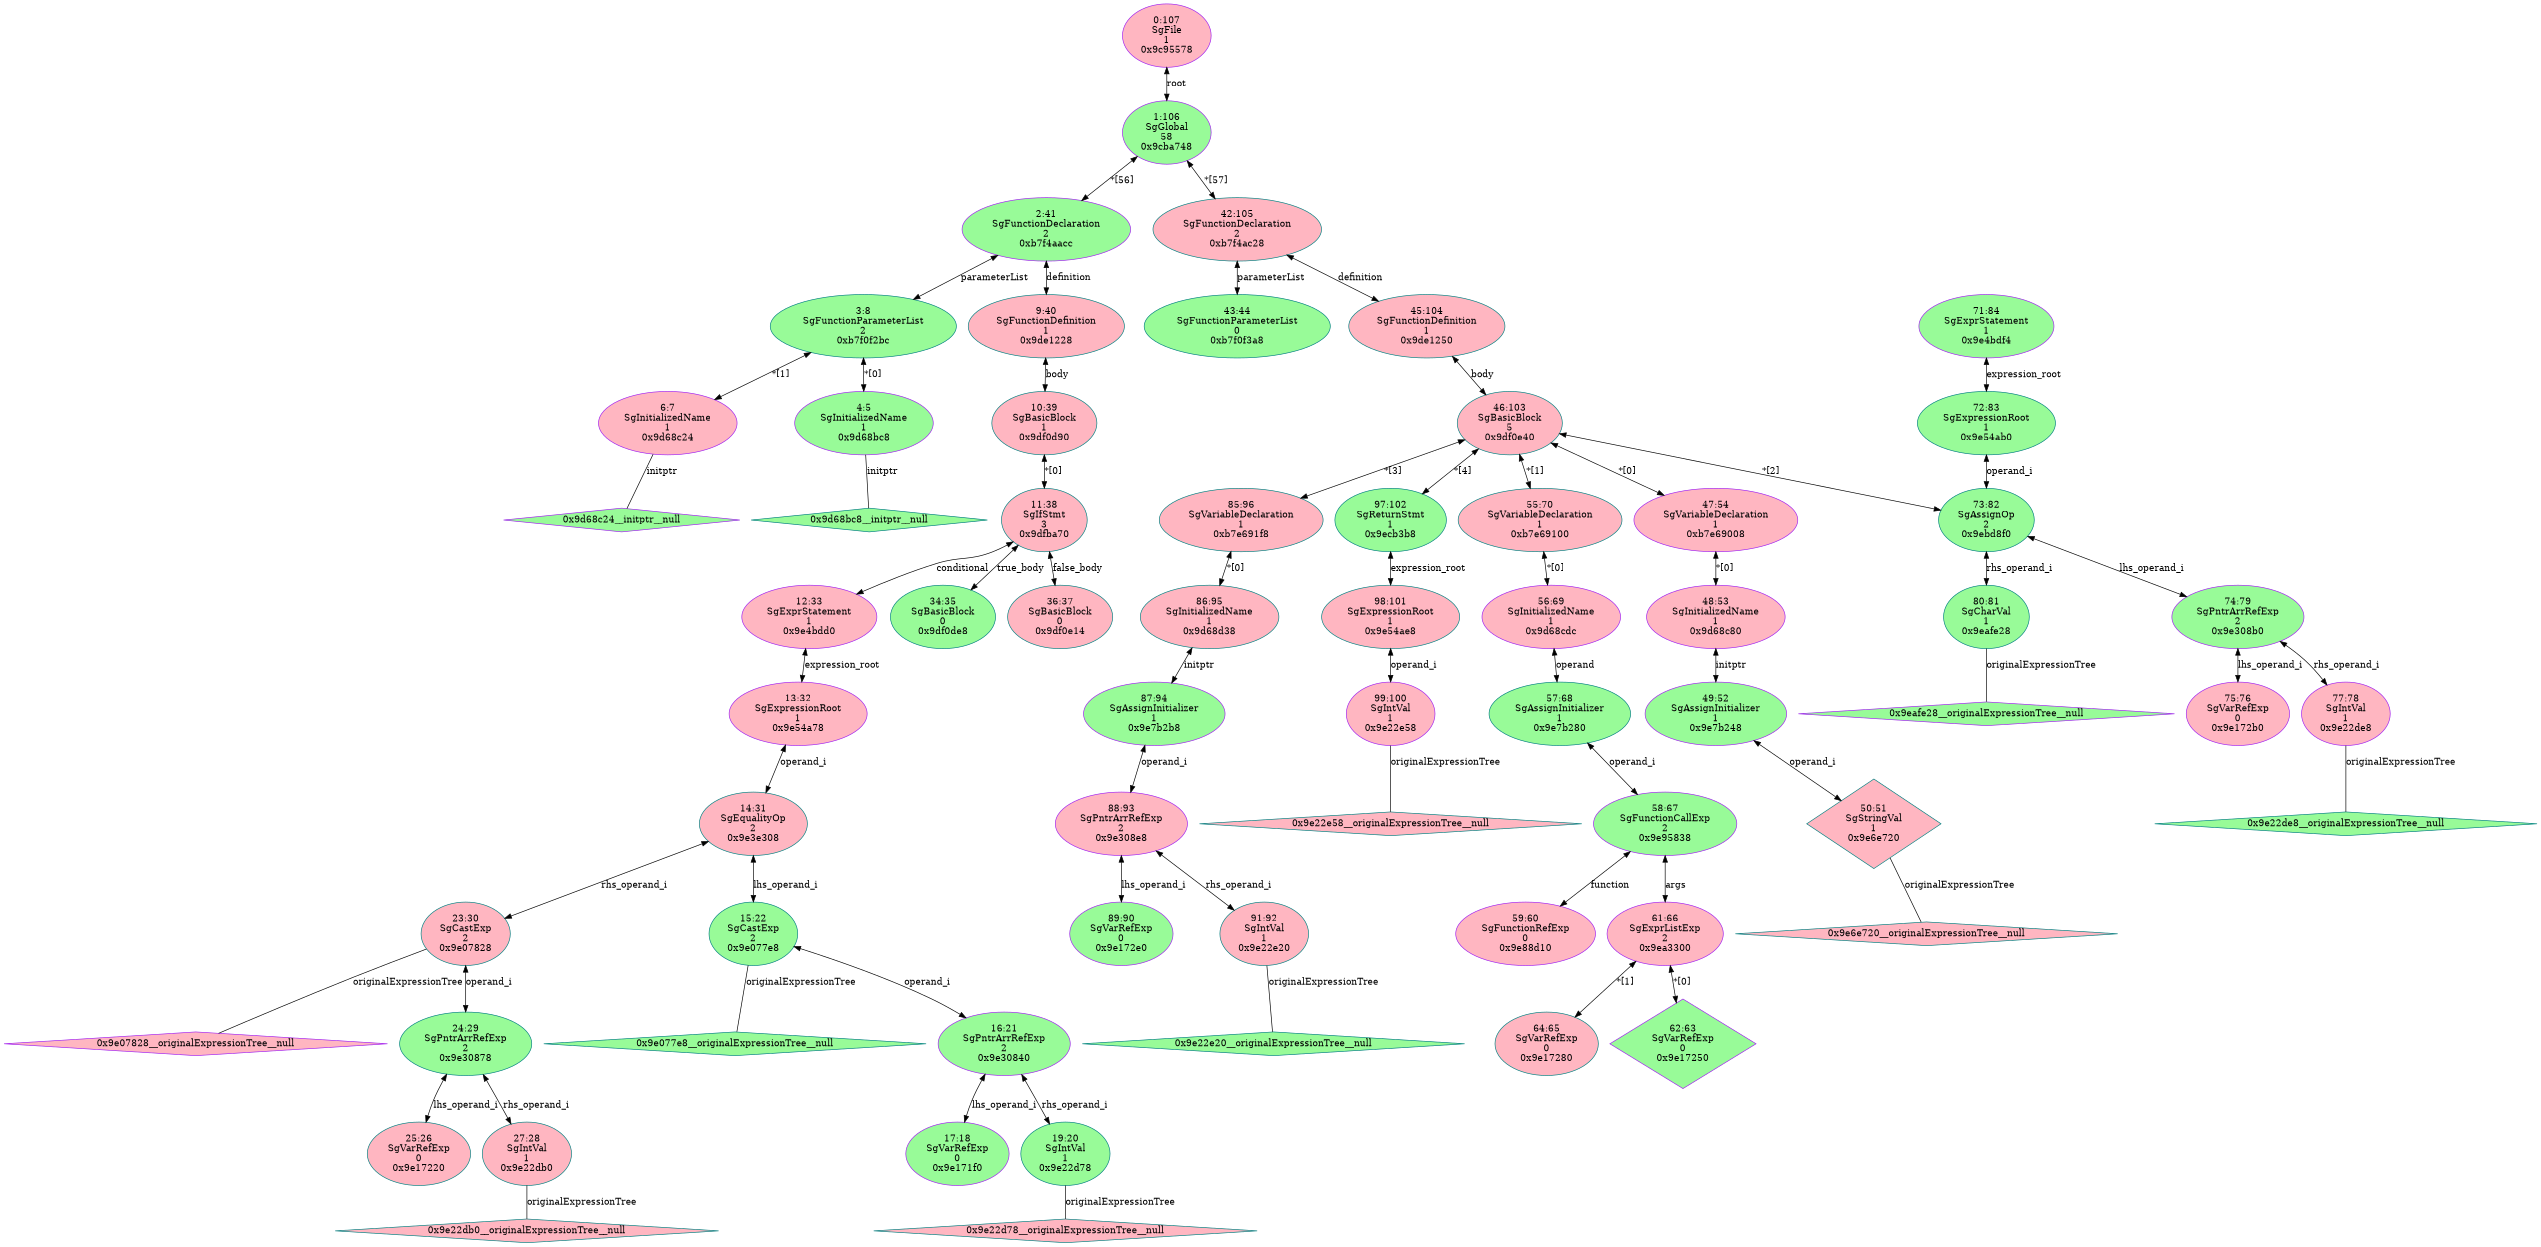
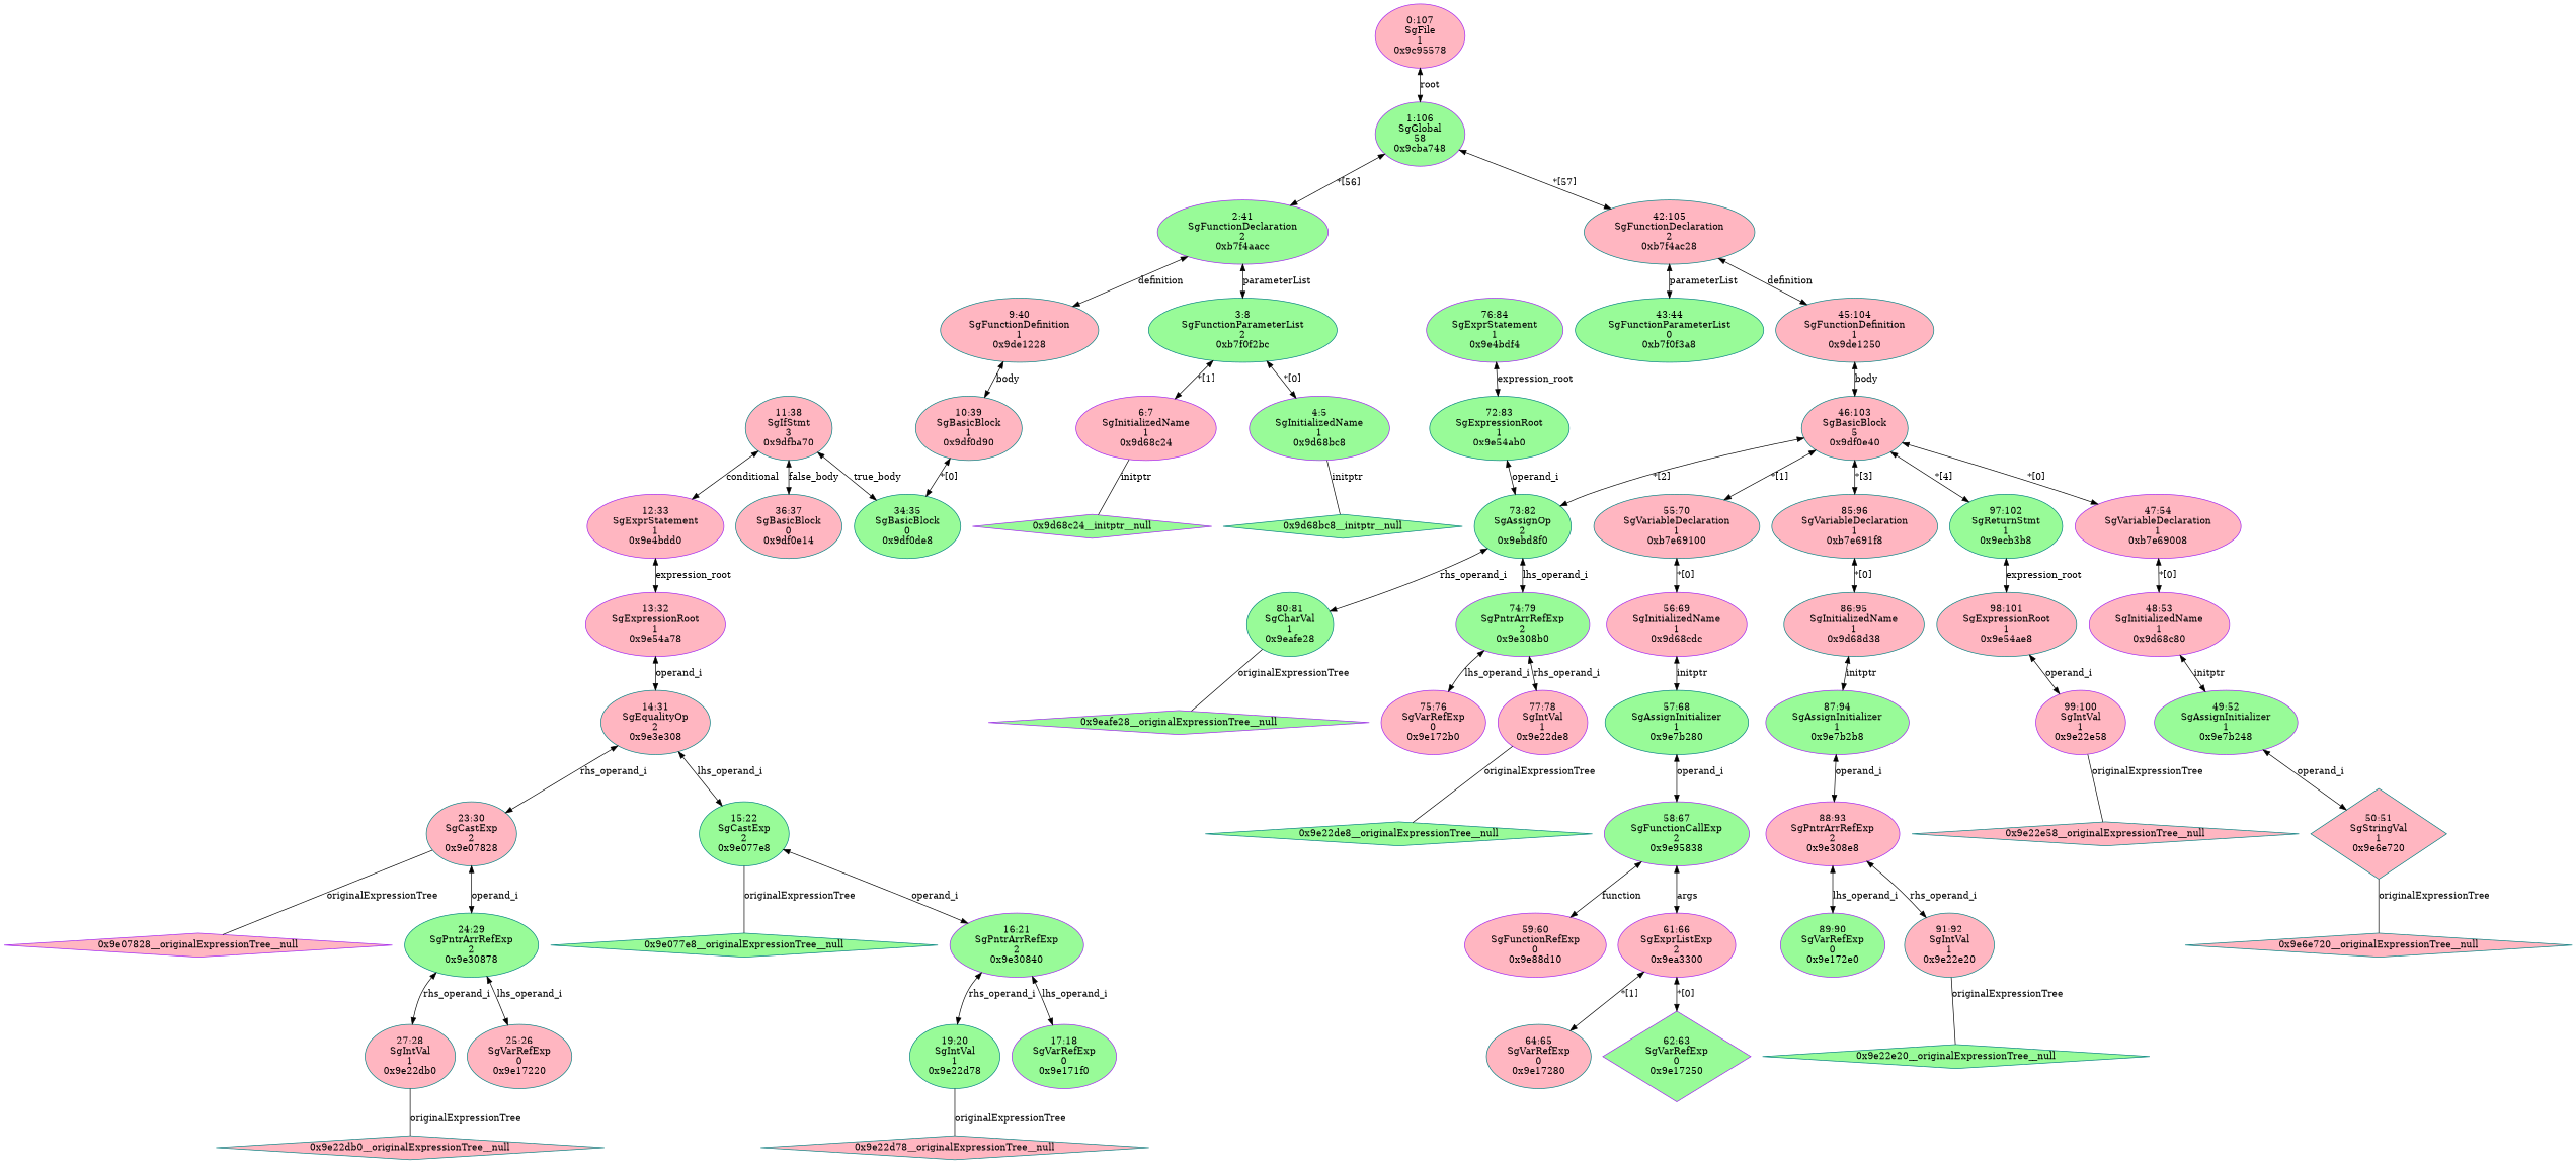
  digraph {
    node [color=teal fillcolor=lightpink style=filled]
    edge [dir=both]
    n1 [color=purple fillcolor=palegreen label="4:5\nSgInitializedName\n1\n0x9d68bc8\n"]
    "0x9d68bc8__initptr__null" [fillcolor=palegreen shape=diamond]
    n3 [color=purple label="6:7\nSgInitializedName\n1\n0x9d68c24\n"]
    "0x9d68c24__initptr__null" [color=purple fillcolor=palegreen shape=diamond]
    n5 [fillcolor=palegreen label="3:8\nSgFunctionParameterList\n2\n0xb7f0f2bc\n"]
    n6 [color=purple fillcolor=palegreen label="17:18\nSgVarRefExp\n0\n0x9e171f0\n"]
    n7 [fillcolor=palegreen label="19:20\nSgIntVal\n1\n0x9e22d78\n"]
    "0x9e22d78__originalExpressionTree__null" [shape=diamond]
    n9 [color=purple fillcolor=palegreen label="16:21\nSgPntrArrRefExp\n2\n0x9e30840\n"]
    n10 [fillcolor=palegreen label="15:22\nSgCastExp\n2\n0x9e077e8\n"]
    "0x9e077e8__originalExpressionTree__null" [fillcolor=palegreen shape=diamond]
    n12 [label="25:26\nSgVarRefExp\n0\n0x9e17220\n"]
    n13 [label="27:28\nSgIntVal\n1\n0x9e22db0\n"]
    "0x9e22db0__originalExpressionTree__null" [shape=diamond]
    n15 [fillcolor=palegreen label="24:29\nSgPntrArrRefExp\n2\n0x9e30878\n"]
    n16 [label="23:30\nSgCastExp\n2\n0x9e07828\n"]
    "0x9e07828__originalExpressionTree__null" [color=purple shape=diamond]
    n18 [label="14:31\nSgEqualityOp\n2\n0x9e3e308\n"]
    n19 [color=purple label="13:32\nSgExpressionRoot\n1\n0x9e54a78\n"]
    n20 [color=purple label="12:33\nSgExprStatement\n1\n0x9e4bdd0\n"]
    n21 [fillcolor=palegreen label="34:35\nSgBasicBlock\n0\n0x9df0de8\n"]
    n22 [label="36:37\nSgBasicBlock\n0\n0x9df0e14\n"]
    n23 [label="11:38\nSgIfStmt\n3\n0x9dfba70\n"]
    n24 [label="10:39\nSgBasicBlock\n1\n0x9df0d90\n"]
    n25 [label="9:40\nSgFunctionDefinition\n1\n0x9de1228\n"]
    n26 [color=purple fillcolor=palegreen label="2:41\nSgFunctionDeclaration\n2\n0xb7f4aacc\n"]
    n27 [fillcolor=palegreen label="43:44\nSgFunctionParameterList\n0\n0xb7f0f3a8\n"]
    n28 [label="50:51\nSgStringVal\n1\n0x9e6e720\n" shape=diamond]
    "0x9e6e720__originalExpressionTree__null" [shape=diamond]
    n30 [color=purple fillcolor=palegreen label="49:52\nSgAssignInitializer\n1\n0x9e7b248\n"]
    n31 [color=purple label="48:53\nSgInitializedName\n1\n0x9d68c80\n"]
    n32 [color=purple label="47:54\nSgVariableDeclaration\n1\n0xb7e69008\n"]
    n33 [color=purple label="59:60\nSgFunctionRefExp\n0\n0x9e88d10\n"]
    n34 [color=purple fillcolor=palegreen label="62:63\nSgVarRefExp\n0\n0x9e17250\n" shape=diamond]
    n35 [label="64:65\nSgVarRefExp\n0\n0x9e17280\n"]
    n36 [color=purple label="61:66\nSgExprListExp\n2\n0x9ea3300\n"]
    n37 [color=purple fillcolor=palegreen label="58:67\nSgFunctionCallExp\n2\n0x9e95838\n"]
    n38 [fillcolor=palegreen label="57:68\nSgAssignInitializer\n1\n0x9e7b280\n"]
    n39 [color=purple label="56:69\nSgInitializedName\n1\n0x9d68cdc\n"]
    n40 [label="55:70\nSgVariableDeclaration\n1\n0xb7e69100\n"]
    n41 [color=purple label="75:76\nSgVarRefExp\n0\n0x9e172b0\n"]
    n42 [color=purple label="77:78\nSgIntVal\n1\n0x9e22de8\n"]
    "0x9e22de8__originalExpressionTree__null" [fillcolor=palegreen shape=diamond]
    n44 [color=purple fillcolor=palegreen label="74:79\nSgPntrArrRefExp\n2\n0x9e308b0\n"]
    n45 [fillcolor=palegreen label="80:81\nSgCharVal\n1\n0x9eafe28\n"]
    "0x9eafe28__originalExpressionTree__null" [color=purple fillcolor=palegreen shape=diamond]
    n47 [fillcolor=palegreen label="73:82\nSgAssignOp\n2\n0x9ebd8f0\n"]
    n48 [fillcolor=palegreen label="72:83\nSgExpressionRoot\n1\n0x9e54ab0\n"]
-   n49 [color=purple fillcolor=palegreen label="71:84\nSgExprStatement\n1\n0x9e4bdf4\n"]
+   n49 [color=purple fillcolor=palegreen label="76:84\nSgExprStatement\n1\n0x9e4bdf4\n"]
    n50 [color=purple fillcolor=palegreen label="89:90\nSgVarRefExp\n0\n0x9e172e0\n"]
    n51 [label="91:92\nSgIntVal\n1\n0x9e22e20\n"]
    "0x9e22e20__originalExpressionTree__null" [fillcolor=palegreen shape=diamond]
    n53 [color=purple label="88:93\nSgPntrArrRefExp\n2\n0x9e308e8\n"]
    n54 [color=purple fillcolor=palegreen label="87:94\nSgAssignInitializer\n1\n0x9e7b2b8\n"]
    n55 [label="86:95\nSgInitializedName\n1\n0x9d68d38\n"]
    n56 [label="85:96\nSgVariableDeclaration\n1\n0xb7e691f8\n"]
    n57 [color=purple label="99:100\nSgIntVal\n1\n0x9e22e58\n"]
    "0x9e22e58__originalExpressionTree__null" [shape=diamond]
    n59 [label="98:101\nSgExpressionRoot\n1\n0x9e54ae8\n"]
    n60 [fillcolor=palegreen label="97:102\nSgReturnStmt\n1\n0x9ecb3b8\n"]
    n61 [label="46:103\nSgBasicBlock\n5\n0x9df0e40\n"]
    n62 [label="45:104\nSgFunctionDefinition\n1\n0x9de1250\n"]
    n63 [label="42:105\nSgFunctionDeclaration\n2\n0xb7f4ac28\n"]
    n64 [color=purple fillcolor=palegreen label="1:106\nSgGlobal\n58\n0x9cba748\n"]
    n65 [color=purple label="0:107\nSgFile\n1\n0x9c95578\n"]
    n1 -> "0x9d68bc8__initptr__null" [dir=none label=initptr]
    n3 -> "0x9d68c24__initptr__null" [dir=none label=initptr]
    n5 -> n1 [label="*[0]"]
    n5 -> n3 [label="*[1]"]
    n7 -> "0x9e22d78__originalExpressionTree__null" [dir=none label=originalExpressionTree]
    n9 -> n6 [label=lhs_operand_i]
    n9 -> n7 [label=rhs_operand_i]
    n10 -> n9 [label=operand_i]
    n10 -> "0x9e077e8__originalExpressionTree__null" [dir=none label=originalExpressionTree]
    n13 -> "0x9e22db0__originalExpressionTree__null" [dir=none label=originalExpressionTree]
    n15 -> n12 [label=lhs_operand_i]
    n15 -> n13 [label=rhs_operand_i]
    n16 -> n15 [label=operand_i]
    n16 -> "0x9e07828__originalExpressionTree__null" [dir=none label=originalExpressionTree]
    n18 -> n10 [label=lhs_operand_i]
    n18 -> n16 [label=rhs_operand_i]
    n19 -> n18 [label=operand_i]
    n20 -> n19 [label=expression_root]
    n23 -> n20 [label=conditional]
    n23 -> n21 [label=true_body]
    n23 -> n22 [label=false_body]
-   n24 -> n23 [label="*[0]"]
+   n24 -> n21 [label="*[0]"]
    n25 -> n24 [label=body]
    n26 -> n5 [label=parameterList]
    n26 -> n25 [label=definition]
    n28 -> "0x9e6e720__originalExpressionTree__null" [dir=none label=originalExpressionTree]
    n30 -> n28 [label=operand_i]
    n31 -> n30 [label=initptr]
    n32 -> n31 [label="*[0]"]
    n36 -> n34 [label="*[0]"]
    n36 -> n35 [label="*[1]"]
    n37 -> n33 [label=function]
    n37 -> n36 [label=args]
    n38 -> n37 [label=operand_i]
-   n39 -> n38 [label=operand]
+   n39 -> n38 [label=initptr]
    n40 -> n39 [label="*[0]"]
    n42 -> "0x9e22de8__originalExpressionTree__null" [dir=none label=originalExpressionTree]
    n44 -> n41 [label=lhs_operand_i]
    n44 -> n42 [label=rhs_operand_i]
    n45 -> "0x9eafe28__originalExpressionTree__null" [dir=none label=originalExpressionTree]
    n47 -> n44 [label=lhs_operand_i]
    n47 -> n45 [label=rhs_operand_i]
    n48 -> n47 [label=operand_i]
    n49 -> n48 [label=expression_root]
    n51 -> "0x9e22e20__originalExpressionTree__null" [dir=none label=originalExpressionTree]
    n53 -> n50 [label=lhs_operand_i]
    n53 -> n51 [label=rhs_operand_i]
    n54 -> n53 [label=operand_i]
    n55 -> n54 [label=initptr]
    n56 -> n55 [label="*[0]"]
    n57 -> "0x9e22e58__originalExpressionTree__null" [dir=none label=originalExpressionTree]
    n59 -> n57 [label=operand_i]
    n60 -> n59 [label=expression_root]
    n61 -> n32 [label="*[0]"]
    n61 -> n40 [label="*[1]"]
    n61 -> n47 [label="*[2]"]
    n61 -> n56 [label="*[3]"]
    n61 -> n60 [label="*[4]"]
    n62 -> n61 [label=body]
    n63 -> n27 [label=parameterList]
    n63 -> n62 [label=definition]
    n64 -> n26 [label="*[56]"]
    n64 -> n63 [label="*[57]"]
    n65 -> n64 [label=root]
  }
